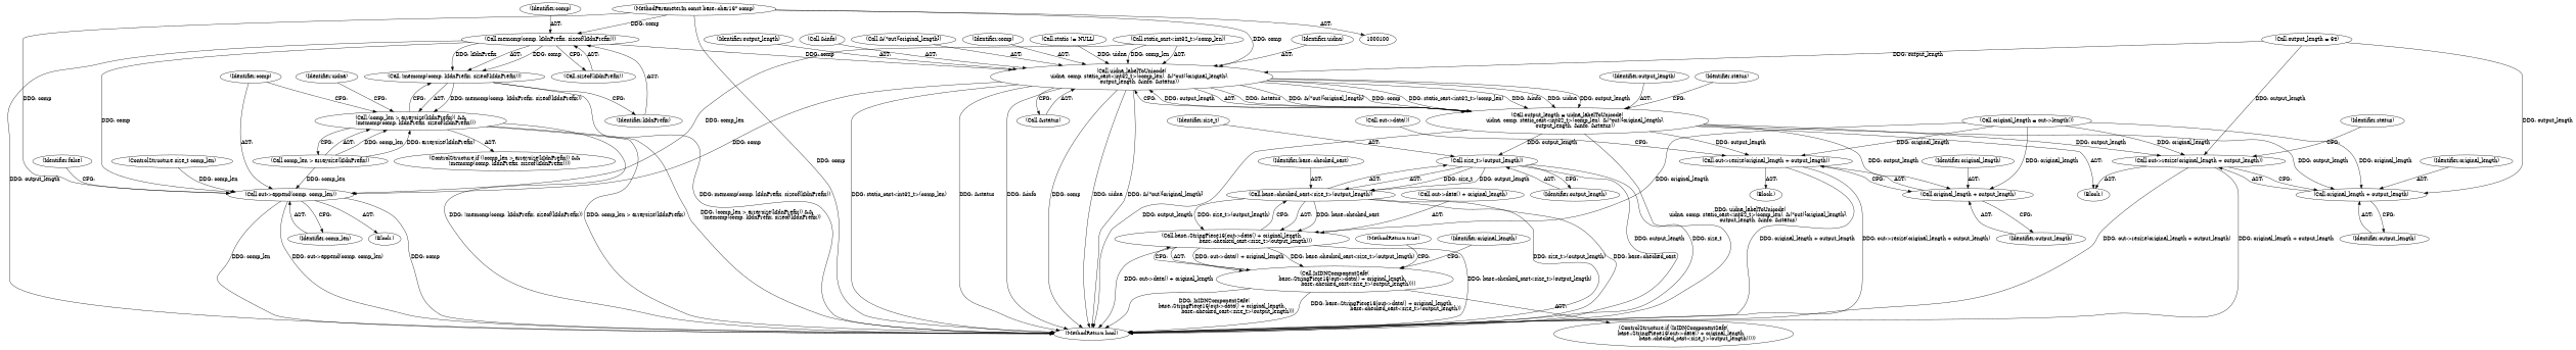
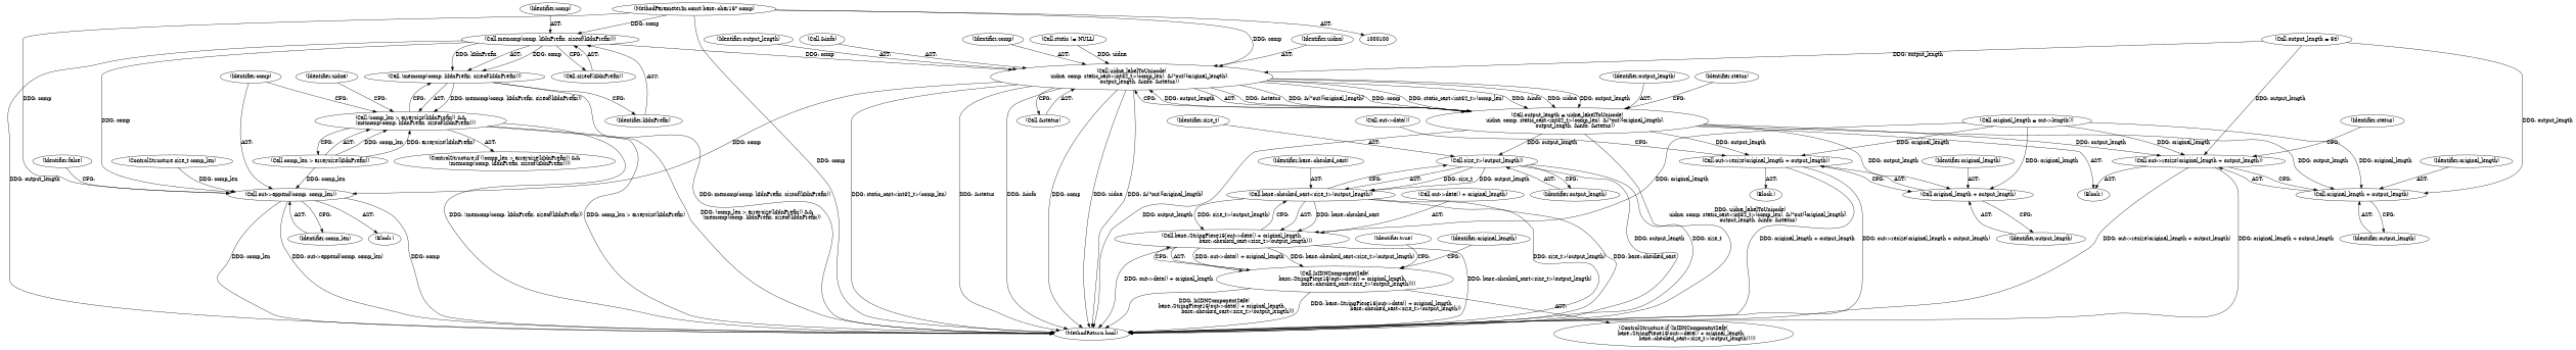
  digraph {
    n1 [label="(Call,memcmp(comp, kIdnPrefix, sizeof(kIdnPrefix)))"]
    n2 [label="(Call,!memcmp(comp, kIdnPrefix, sizeof(kIdnPrefix)))"]
    n3 [label="(Call,uidna_labelToUnicode(\n          uidna, comp, static_cast<int32_t>(comp_len), &(*out)[original_length],\n          output_length, &info, &status))"]
    n4 [label="(Call,out->append(comp, comp_len))"]
    n5 [label="(Call,sizeof(kIdnPrefix))"]
    n6 [label="(MethodReturn,bool)"]
    n7 [label="(Call,(comp_len > arraysize(kIdnPrefix)) &&\n      !memcmp(comp, kIdnPrefix, sizeof(kIdnPrefix)))"]
    n8 [label="(Identifier,kIdnPrefix)"]
    n9 [label="(Call,output_length = uidna_labelToUnicode(\n          uidna, comp, static_cast<int32_t>(comp_len), &(*out)[original_length],\n          output_length, &info, &status))"]
    n10 [label="(Call,&status)"]
    n11 [label="(Identifier,comp_len)"]
    n12 [label="(Block,)"]
    n13 [label="(MethodParameterIn,const base::char16* comp)"]
    1000100
    n15 [label="(ControlStructure,if ((comp_len > arraysize(kIdnPrefix)) &&\n      !memcmp(comp, kIdnPrefix, sizeof(kIdnPrefix))))"]
    n16 [label="(Call,comp_len > arraysize(kIdnPrefix))"]
    n17 [label="(Call,out->resize(original_length + output_length))"]
    n18 [label="(Call,original_length + output_length)"]
    n19 [label="(Call,out->resize(original_length + output_length))"]
    n20 [label="(Call,original_length + output_length)"]
    n21 [label="(Call,size_t>(output_length))"]
    n22 [label="(Block,)"]
    n23 [label="(Identifier,output_length)"]
    n24 [label="(Block,)"]
    n25 [label="(Identifier,output_length)"]
    n26 [label="(Call,base::checked_cast<size_t>(output_length))"]
    n27 [label="(Identifier,output_length)"]
    n28 [label="(Call,base::StringPiece16(out->data() + original_length,\n                              base::checked_cast<size_t>(output_length)))"]
    n29 [label="(Call,IsIDNComponentSafe(\n          base::StringPiece16(out->data() + original_length,\n                              base::checked_cast<size_t>(output_length))))"]
    n30 [label="(ControlStructure,if (IsIDNComponentSafe(\n          base::StringPiece16(out->data() + original_length,\n                              base::checked_cast<size_t>(output_length)))))"]
    n31 [label="(Identifier,base::checked_cast)"]
    n32 [label="(Identifier,comp)"]
    n33 [label="(Identifier,original_length)"]
    n34 [label="(Identifier,comp)"]
    n35 [label="(Identifier,original_length)"]
-   n36 [label="(Call,static_cast<int32_t>(comp_len))"]
    n37 [label="(Identifier,uidna)"]
    n38 [label="(Identifier,output_length)"]
    n39 [label="(Identifier,status)"]
    n40 [label="(Call,original_length = out->length())"]
    n41 [label="(Identifier,output_length)"]
    n42 [label="(Identifier,size_t)"]
-   n43 [label="(MethodReturn,true)"]
+   n43 [label="(Identifier,true)"]
    n44 [label="(Call,output_length = 64)"]
    n45 [label="(Call,out->data() + original_length)"]
    n46 [label="(Identifier,false)"]
    n47 [label="(Call,&info)"]
    n48 [label="(Call,out->data())"]
    n49 [label="(ControlStructure,size_t comp_len)"]
    n50 [label="(Identifier,original_length)"]
    n51 [label="(Identifier,status)"]
    n52 [label="(Identifier,uidna)"]
-   n53 [label="(Call,&(*out)[original_length])"]
    n54 [label="(Identifier,comp)"]
    n55 [label="(Call,static != NULL)"]
    n1 -> n2 [label="AST: "]
    n1 -> n2 [label="DDG: comp"]
    n1 -> n2 [label="DDG: kIdnPrefix"]
    n1 -> n3 [label="DDG: comp"]
    n1 -> n4 [label="DDG: comp"]
    n1 -> n5 [label="CFG: "]
    n1 -> n6 [label="DDG: output_length"]
    n2 -> n6 [label="DDG: memcmp(comp, kIdnPrefix, sizeof(kIdnPrefix))"]
    n2 -> n7 [label="AST: "]
    n2 -> n7 [label="DDG: memcmp(comp, kIdnPrefix, sizeof(kIdnPrefix))"]
    n2 -> n8 [label="CFG: "]
    n3 -> n4 [label="DDG: comp"]
    n3 -> n6 [label="DDG: uidna"]
    n3 -> n6 [label="DDG: &(*out)[original_length]"]
    n3 -> n6 [label="DDG: static_cast<int32_t>(comp_len)"]
    n3 -> n6 [label="DDG: &status"]
    n3 -> n6 [label="DDG: &info"]
    n3 -> n6 [label="DDG: comp"]
    n3 -> n9 [label="AST: "]
    n3 -> n9 [label="DDG: &status"]
    n3 -> n9 [label="DDG: &(*out)[original_length]"]
    n3 -> n9 [label="DDG: comp"]
    n3 -> n9 [label="DDG: static_cast<int32_t>(comp_len)"]
    n3 -> n9 [label="DDG: &info"]
    n3 -> n9 [label="DDG: uidna"]
    n3 -> n9 [label="DDG: output_length"]
    n3 -> n10 [label="CFG: "]
    n4 -> n6 [label="DDG: comp_len"]
    n4 -> n6 [label="DDG: out->append(comp, comp_len)"]
    n4 -> n6 [label="DDG: comp"]
    n4 -> n11 [label="CFG: "]
    n4 -> n12 [label="AST: "]
    n5 -> n1 [label="AST: "]
    n7 -> n2 [label="CFG: "]
    n7 -> n6 [label="DDG: comp_len > arraysize(kIdnPrefix)"]
    n7 -> n6 [label="DDG: (comp_len > arraysize(kIdnPrefix)) &&\n      !memcmp(comp, kIdnPrefix, sizeof(kIdnPrefix))"]
    n7 -> n6 [label="DDG: !memcmp(comp, kIdnPrefix, sizeof(kIdnPrefix))"]
    n7 -> n15 [label="AST: "]
    n7 -> n16 [label="CFG: "]
    n8 -> n1 [label="AST: "]
    n9 -> n3 [label="CFG: "]
    n9 -> n3 [label="DDG: output_length"]
    n9 -> n6 [label="DDG: uidna_labelToUnicode(\n          uidna, comp, static_cast<int32_t>(comp_len), &(*out)[original_length],\n          output_length, &info, &status)"]
    n9 -> n6 [label="DDG: output_length"]
    n9 -> n17 [label="DDG: output_length"]
    n9 -> n18 [label="DDG: output_length"]
    n9 -> n19 [label="DDG: output_length"]
    n9 -> n20 [label="DDG: output_length"]
    n9 -> n21 [label="DDG: output_length"]
    n9 -> n22 [label="AST: "]
    n10 -> n3 [label="AST: "]
    n11 -> n4 [label="AST: "]
    n13 -> n1 [label="DDG: comp"]
    n13 -> n3 [label="DDG: comp"]
    n13 -> n4 [label="DDG: comp"]
    n13 -> n6 [label="DDG: comp"]
    n13 -> 1000100 [label="AST: "]
    n16 -> n4 [label="DDG: comp_len"]
    n16 -> n7 [label="AST: "]
    n16 -> n7 [label="DDG: comp_len"]
    n16 -> n7 [label="DDG: arraysize(kIdnPrefix)"]
    n17 -> n6 [label="DDG: original_length + output_length"]
    n17 -> n6 [label="DDG: out->resize(original_length + output_length)"]
    n17 -> n18 [label="CFG: "]
    n17 -> n22 [label="AST: "]
    n18 -> n17 [label="AST: "]
    n18 -> n23 [label="CFG: "]
    n19 -> n6 [label="DDG: original_length + output_length"]
    n19 -> n6 [label="DDG: out->resize(original_length + output_length)"]
    n19 -> n20 [label="CFG: "]
    n19 -> n24 [label="AST: "]
    n20 -> n19 [label="AST: "]
    n20 -> n25 [label="CFG: "]
    n21 -> n6 [label="DDG: output_length"]
    n21 -> n6 [label="DDG: size_t"]
    n21 -> n26 [label="AST: "]
    n21 -> n26 [label="DDG: size_t"]
    n21 -> n26 [label="DDG: output_length"]
    n21 -> n27 [label="CFG: "]
    n23 -> n18 [label="AST: "]
    n25 -> n20 [label="AST: "]
    n26 -> n6 [label="DDG: size_t>(output_length)"]
    n26 -> n6 [label="DDG: base::checked_cast"]
-   n26 -> n21 [label="AST: "]
+   n26 -> n21 [label="CFG: "]
    n26 -> n28 [label="AST: "]
    n26 -> n28 [label="DDG: base::checked_cast"]
    n26 -> n28 [label="DDG: size_t>(output_length)"]
    n27 -> n21 [label="AST: "]
    n28 -> n6 [label="DDG: out->data() + original_length"]
    n28 -> n6 [label="DDG: base::checked_cast<size_t>(output_length)"]
    n28 -> n26 [label="CFG: "]
    n28 -> n29 [label="AST: "]
    n28 -> n29 [label="DDG: out->data() + original_length"]
    n28 -> n29 [label="DDG: base::checked_cast<size_t>(output_length)"]
    n29 -> n6 [label="DDG: IsIDNComponentSafe(\n          base::StringPiece16(out->data() + original_length,\n                              base::checked_cast<size_t>(output_length)))"]
    n29 -> n6 [label="DDG: base::StringPiece16(out->data() + original_length,\n                              base::checked_cast<size_t>(output_length))"]
    n29 -> n28 [label="CFG: "]
    n29 -> n30 [label="AST: "]
    n31 -> n26 [label="AST: "]
    n32 -> n1 [label="AST: "]
    n33 -> n18 [label="AST: "]
    n34 -> n4 [label="AST: "]
    n34 -> n7 [label="CFG: "]
    n35 -> n20 [label="AST: "]
-   n36 -> n3 [label="AST: "]
-   n36 -> n3 [label="DDG: comp_len"]
-   n36 -> n4 [label="DDG: comp_len"]
    n37 -> n3 [label="AST: "]
    n38 -> n3 [label="AST: "]
    n39 -> n17 [label="CFG: "]
    n40 -> n17 [label="DDG: original_length"]
    n40 -> n18 [label="DDG: original_length"]
    n40 -> n19 [label="DDG: original_length"]
    n40 -> n20 [label="DDG: original_length"]
    n40 -> n28 [label="DDG: original_length"]
    n41 -> n9 [label="AST: "]
    n42 -> n21 [label="AST: "]
    n43 -> n29 [label="CFG: "]
    n44 -> n3 [label="DDG: output_length"]
    n44 -> n17 [label="DDG: output_length"]
    n44 -> n18 [label="DDG: output_length"]
    n45 -> n28 [label="AST: "]
    n46 -> n4 [label="CFG: "]
    n47 -> n3 [label="AST: "]
    n48 -> n19 [label="CFG: "]
    n49 -> n4 [label="DDG: comp_len"]
    n50 -> n29 [label="CFG: "]
    n51 -> n9 [label="CFG: "]
    n52 -> n7 [label="CFG: "]
-   n53 -> n3 [label="AST: "]
    n54 -> n3 [label="AST: "]
    n55 -> n3 [label="DDG: uidna"]
  }
